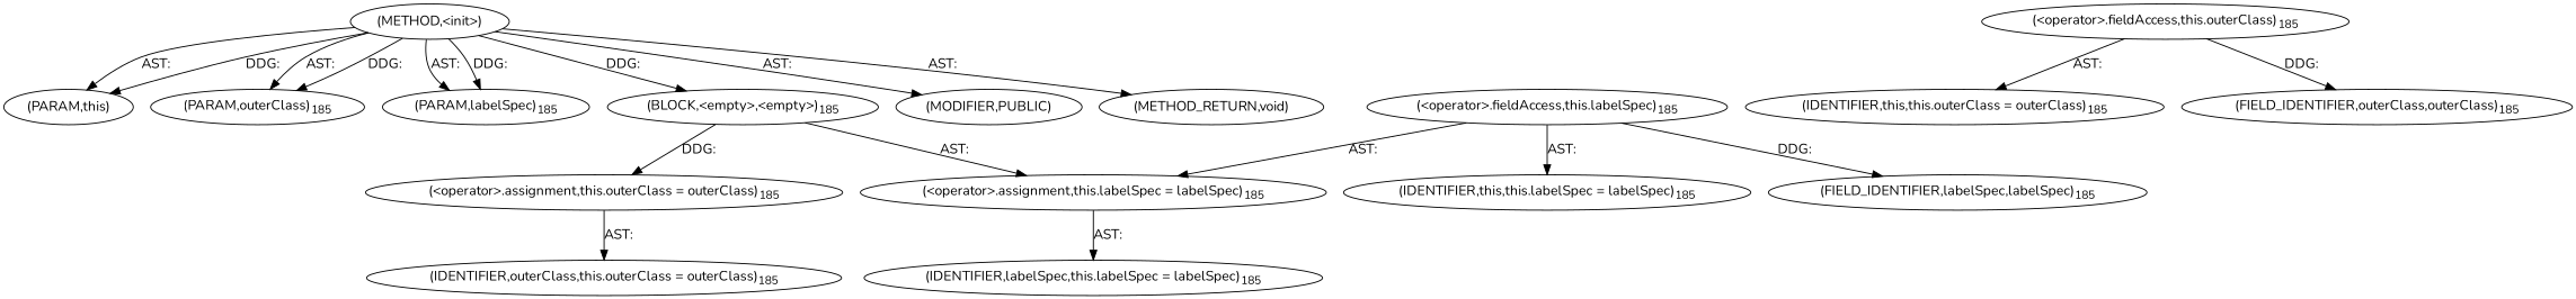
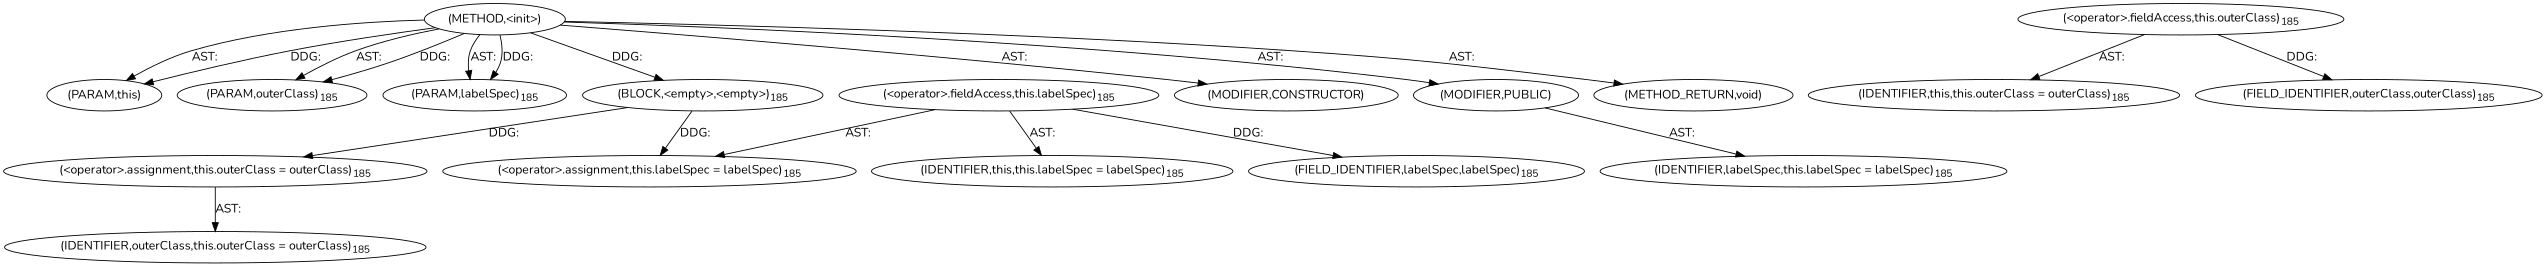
  digraph {
    fontname=Nunito
    node [fontname=Nunito]
    edge [fontname=Nunito]
    n1 [label=<(METHOD,&lt;init&gt;)>]
    n2 [label=<(PARAM,this)>]
    n3 [label=<(PARAM,outerClass)<SUB>185</SUB>>]
    n4 [label=<(PARAM,labelSpec)<SUB>185</SUB>>]
    n5 [label=<(BLOCK,&lt;empty&gt;,&lt;empty&gt;)<SUB>185</SUB>>]
+   n6 [label=<(MODIFIER,CONSTRUCTOR)>]
    n7 [label=<(MODIFIER,PUBLIC)>]
    n8 [label=<(METHOD_RETURN,void)>]
    n9 [label=<(&lt;operator&gt;.assignment,this.outerClass = outerClass)<SUB>185</SUB>>]
    n10 [label=<(&lt;operator&gt;.assignment,this.labelSpec = labelSpec)<SUB>185</SUB>>]
    n11 [label=<(IDENTIFIER,outerClass,this.outerClass = outerClass)<SUB>185</SUB>>]
    n12 [label=<(IDENTIFIER,labelSpec,this.labelSpec = labelSpec)<SUB>185</SUB>>]
    n13 [label=<(&lt;operator&gt;.fieldAccess,this.outerClass)<SUB>185</SUB>>]
    n14 [label=<(IDENTIFIER,this,this.outerClass = outerClass)<SUB>185</SUB>>]
    n15 [label=<(FIELD_IDENTIFIER,outerClass,outerClass)<SUB>185</SUB>>]
    n16 [label=<(&lt;operator&gt;.fieldAccess,this.labelSpec)<SUB>185</SUB>>]
    n17 [label=<(IDENTIFIER,this,this.labelSpec = labelSpec)<SUB>185</SUB>>]
    n18 [label=<(FIELD_IDENTIFIER,labelSpec,labelSpec)<SUB>185</SUB>>]
    n1 -> n2 [label="AST: "]
    n1 -> n2 [label="DDG: "]
    n1 -> n3 [label="AST: "]
    n1 -> n3 [label="DDG: "]
    n1 -> n4 [label="AST: "]
    n1 -> n4 [label="DDG: "]
    n1 -> n5 [label="DDG: "]
+   n1 -> n6 [label="AST: "]
    n1 -> n7 [label="AST: "]
    n1 -> n8 [label="AST: "]
    n5 -> n9 [label="DDG: "]
-   n5 -> n10 [label="AST: "]
+   n5 -> n10 [label="DDG: "]
    n9 -> n11 [label="AST: "]
-   n10 -> n12 [label="AST: "]
+   n7 -> n12 [label="AST: "]
    n13 -> n14 [label="AST: "]
    n13 -> n15 [label="DDG: "]
    n16 -> n10 [label="AST: "]
    n16 -> n17 [label="AST: "]
    n16 -> n18 [label="DDG: "]
  }
